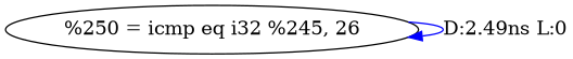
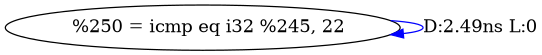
  digraph {
-   n1 [label="%250 = icmp eq i32 %245, 26"]
+   n1 [label="  %250 = icmp eq i32 %245, 22"]
    n1 -> n1 [color=blue label="D:2.49ns L:0"]
  }
